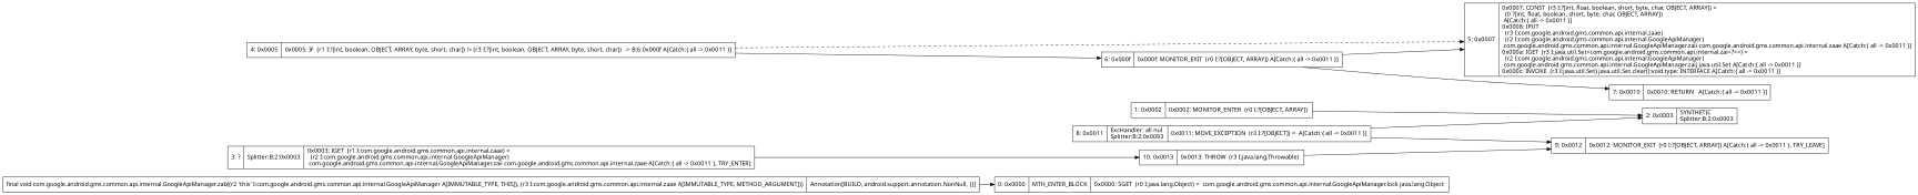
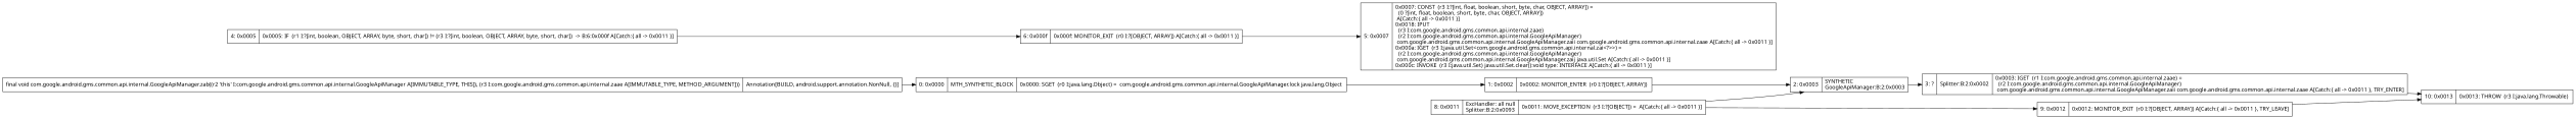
  digraph {
    fontname="Noto Sans"
    rankdir=LR
    node [fontname="Noto Sans" shape=record]
    edge [fontname="Noto Sans"]
-   n1 [label="{0\:\ 0x0000|MTH_ENTER_BLOCK\l|0x0000: SGET  (r0 I:java.lang.Object) =  com.google.android.gms.common.api.internal.GoogleApiManager.lock java.lang.Object \l}"]
+   n1 [label="{0\:\ 0x0000|MTH_SYNTHETIC_BLOCK\l|0x0000: SGET  (r0 I:java.lang.Object) =  com.google.android.gms.common.api.internal.GoogleApiManager.lock java.lang.Object \l}"]
    n2 [label="{1\:\ 0x0002|0x0002: MONITOR_ENTER  (r0 I:?[OBJECT, ARRAY]) \l}"]
-   n3 [label="{2\:\ 0x0003|SYNTHETIC\lSplitter:B:2:0x0003\l}"]
-   n4 [label="{3\:\ ?|Splitter:B:2:0x0003\l|0x0003: IGET  (r1 I:com.google.android.gms.common.api.internal.zaae) = \l  (r2 I:com.google.android.gms.common.api.internal.GoogleApiManager)\l com.google.android.gms.common.api.internal.GoogleApiManager.zaii com.google.android.gms.common.api.internal.zaae A[Catch:\{ all \-\> 0x0011 \}, TRY_ENTER]\l}"]
+   n3 [label="{2\:\ 0x0003|SYNTHETIC\lGoogleApiManager:B:2:0x0003\l}"]
+   n4 [label="{3\:\ ?|Splitter:B:2:0x0002\l|0x0003: IGET  (r1 I:com.google.android.gms.common.api.internal.zaae) = \l  (r2 I:com.google.android.gms.common.api.internal.GoogleApiManager)\l com.google.android.gms.common.api.internal.GoogleApiManager.zaii com.google.android.gms.common.api.internal.zaae A[Catch:\{ all \-\> 0x0011 \}, TRY_ENTER]\l}"]
    n5 [label="{10\:\ 0x0013|0x0013: THROW  (r3 I:java.lang.Throwable) \l}"]
    n6 [label="{8\:\ 0x0011|ExcHandler: all null\lSplitter:B:2:0x0093\l|0x0011: MOVE_EXCEPTION  (r3 I:?[OBJECT]) =  A[Catch:\{ all \-\> 0x0011 \}]\l}"]
    n7 [label="{9\:\ 0x0012|0x0012: MONITOR_EXIT  (r0 I:?[OBJECT, ARRAY]) A[Catch:\{ all \-\> 0x0011 \}, TRY_LEAVE]\l}"]
    n8 [label="{4\:\ 0x0005|0x0005: IF  (r1 I:?[int, boolean, OBJECT, ARRAY, byte, short, char]) != (r3 I:?[int, boolean, OBJECT, ARRAY, byte, short, char])  \-\> B:6:0x000f A[Catch:\{ all \-\> 0x0011 \}]\l}"]
-   n9 [label="{5\:\ 0x0007|0x0007: CONST  (r3 I:?[int, float, boolean, short, byte, char, OBJECT, ARRAY]) = \l  (0 ?[int, float, boolean, short, byte, char, OBJECT, ARRAY])\l A[Catch:\{ all \-\> 0x0011 \}]\l0x0008: IPUT  \l  (r3 I:com.google.android.gms.common.api.internal.zaae)\l  (r2 I:com.google.android.gms.common.api.internal.GoogleApiManager)\l com.google.android.gms.common.api.internal.GoogleApiManager.zaii com.google.android.gms.common.api.internal.zaae A[Catch:\{ all \-\> 0x0011 \}]\l0x000a: IGET  (r3 I:java.util.Set\<com.google.android.gms.common.api.internal.zai\<?\>\>) = \l  (r2 I:com.google.android.gms.common.api.internal.GoogleApiManager)\l com.google.android.gms.common.api.internal.GoogleApiManager.zaij java.util.Set A[Catch:\{ all \-\> 0x0011 \}]\l0x000c: INVOKE  (r3 I:java.util.Set) java.util.Set.clear():void type: INTERFACE A[Catch:\{ all \-\> 0x0011 \}]\l}"]
+   n9 [label="{5\:\ 0x0007|0x0007: CONST  (r3 I:?[int, float, boolean, short, byte, char, OBJECT, ARRAY]) = \l  (0 ?[int, float, boolean, short, byte, char, OBJECT, ARRAY])\l A[Catch:\{ all \-\> 0x0011 \}]\l0x0018: IPUT  \l  (r3 I:com.google.android.gms.common.api.internal.zaae)\l  (r2 I:com.google.android.gms.common.api.internal.GoogleApiManager)\l com.google.android.gms.common.api.internal.GoogleApiManager.zaii com.google.android.gms.common.api.internal.zaae A[Catch:\{ all \-\> 0x0011 \}]\l0x000a: IGET  (r3 I:java.util.Set\<com.google.android.gms.common.api.internal.zai\<?\>\>) = \l  (r2 I:com.google.android.gms.common.api.internal.GoogleApiManager)\l com.google.android.gms.common.api.internal.GoogleApiManager.zaij java.util.Set A[Catch:\{ all \-\> 0x0011 \}]\l0x000c: INVOKE  (r3 I:java.util.Set) java.util.Set.clear():void type: INTERFACE A[Catch:\{ all \-\> 0x0011 \}]\l}"]
    n10 [label="{6\:\ 0x000f|0x000f: MONITOR_EXIT  (r0 I:?[OBJECT, ARRAY]) A[Catch:\{ all \-\> 0x0011 \}]\l}"]
-   n11 [label="{7\:\ 0x0010|0x0010: RETURN   A[Catch:\{ all \-\> 0x0011 \}]\l}"]
    n12 [label="{final void com.google.android.gms.common.api.internal.GoogleApiManager.zab((r2 'this' I:com.google.android.gms.common.api.internal.GoogleApiManager A[IMMUTABLE_TYPE, THIS]), (r3 I:com.google.android.gms.common.api.internal.zaae A[IMMUTABLE_TYPE, METHOD_ARGUMENT]))  | Annotation[BUILD, android.support.annotation.NonNull, \{\}]\l}"]
+   n1 -> n2
    n2 -> n3
+   n3 -> n4
    n4 -> n5
    n6 -> n3
    n6 -> n7
-   n5 -> n7
-   n8 -> n9 [style=dashed]
+   n7 -> n5
    n8 -> n10
    n10 -> n9
-   n10 -> n11
    n12 -> n1
  }
